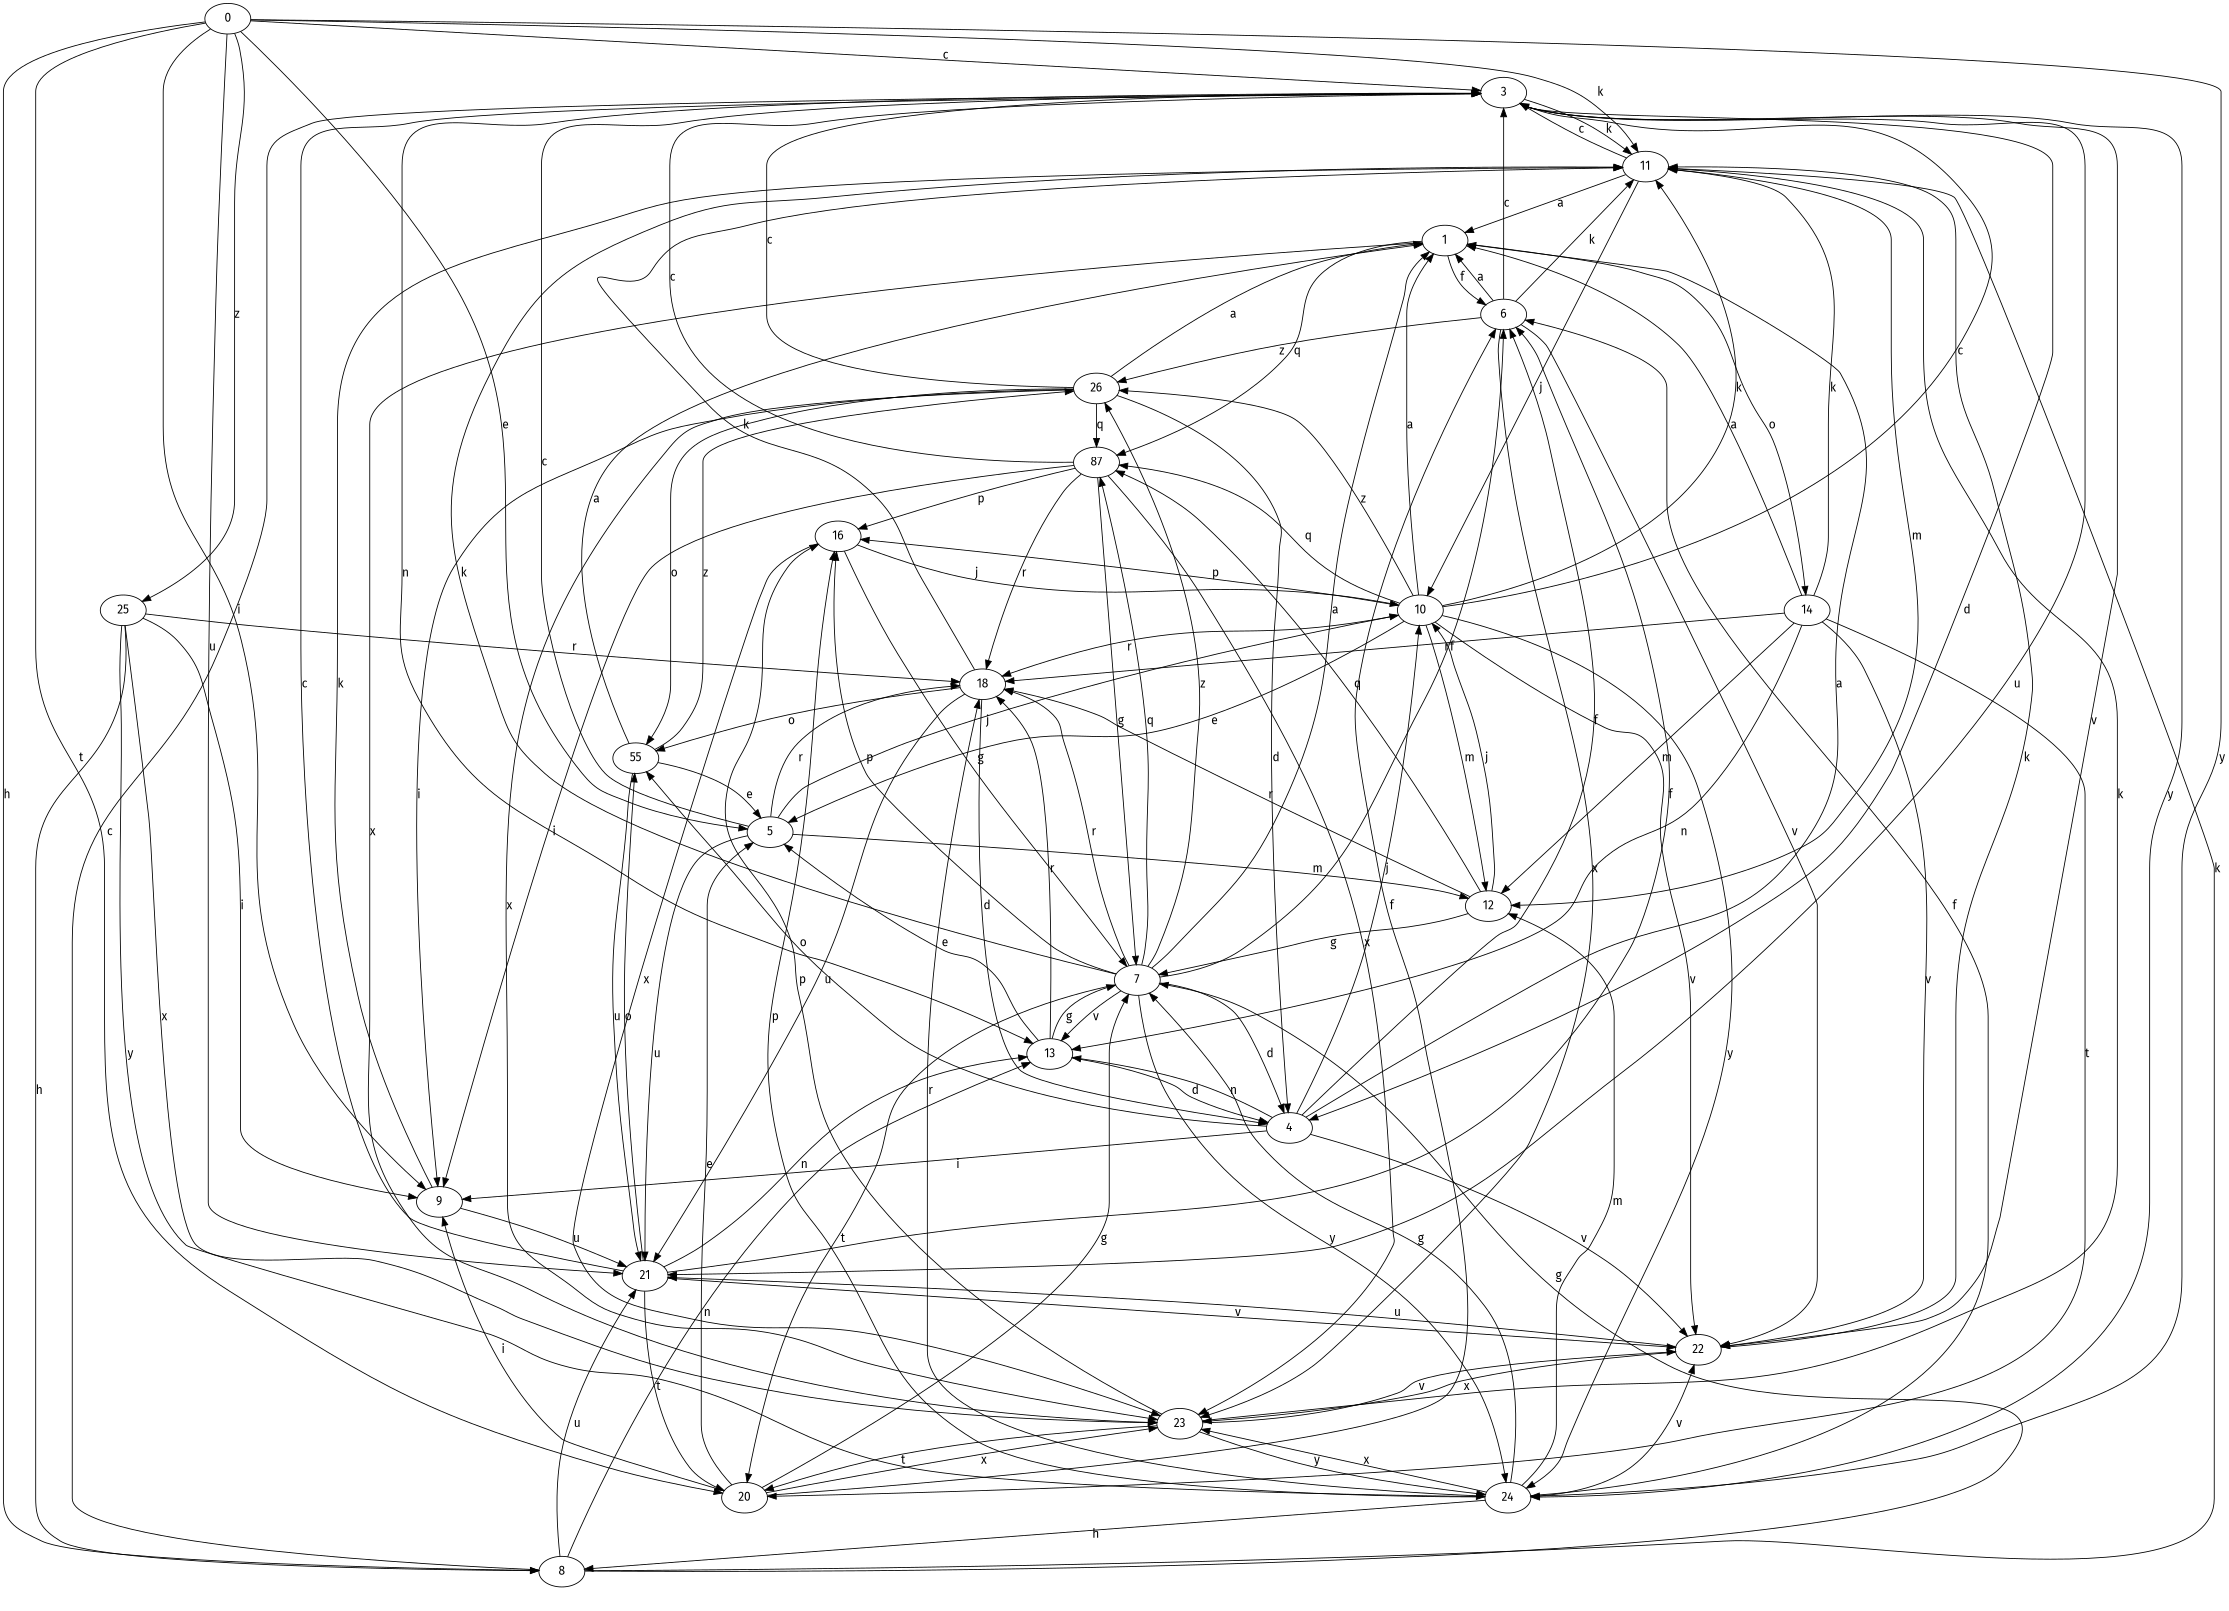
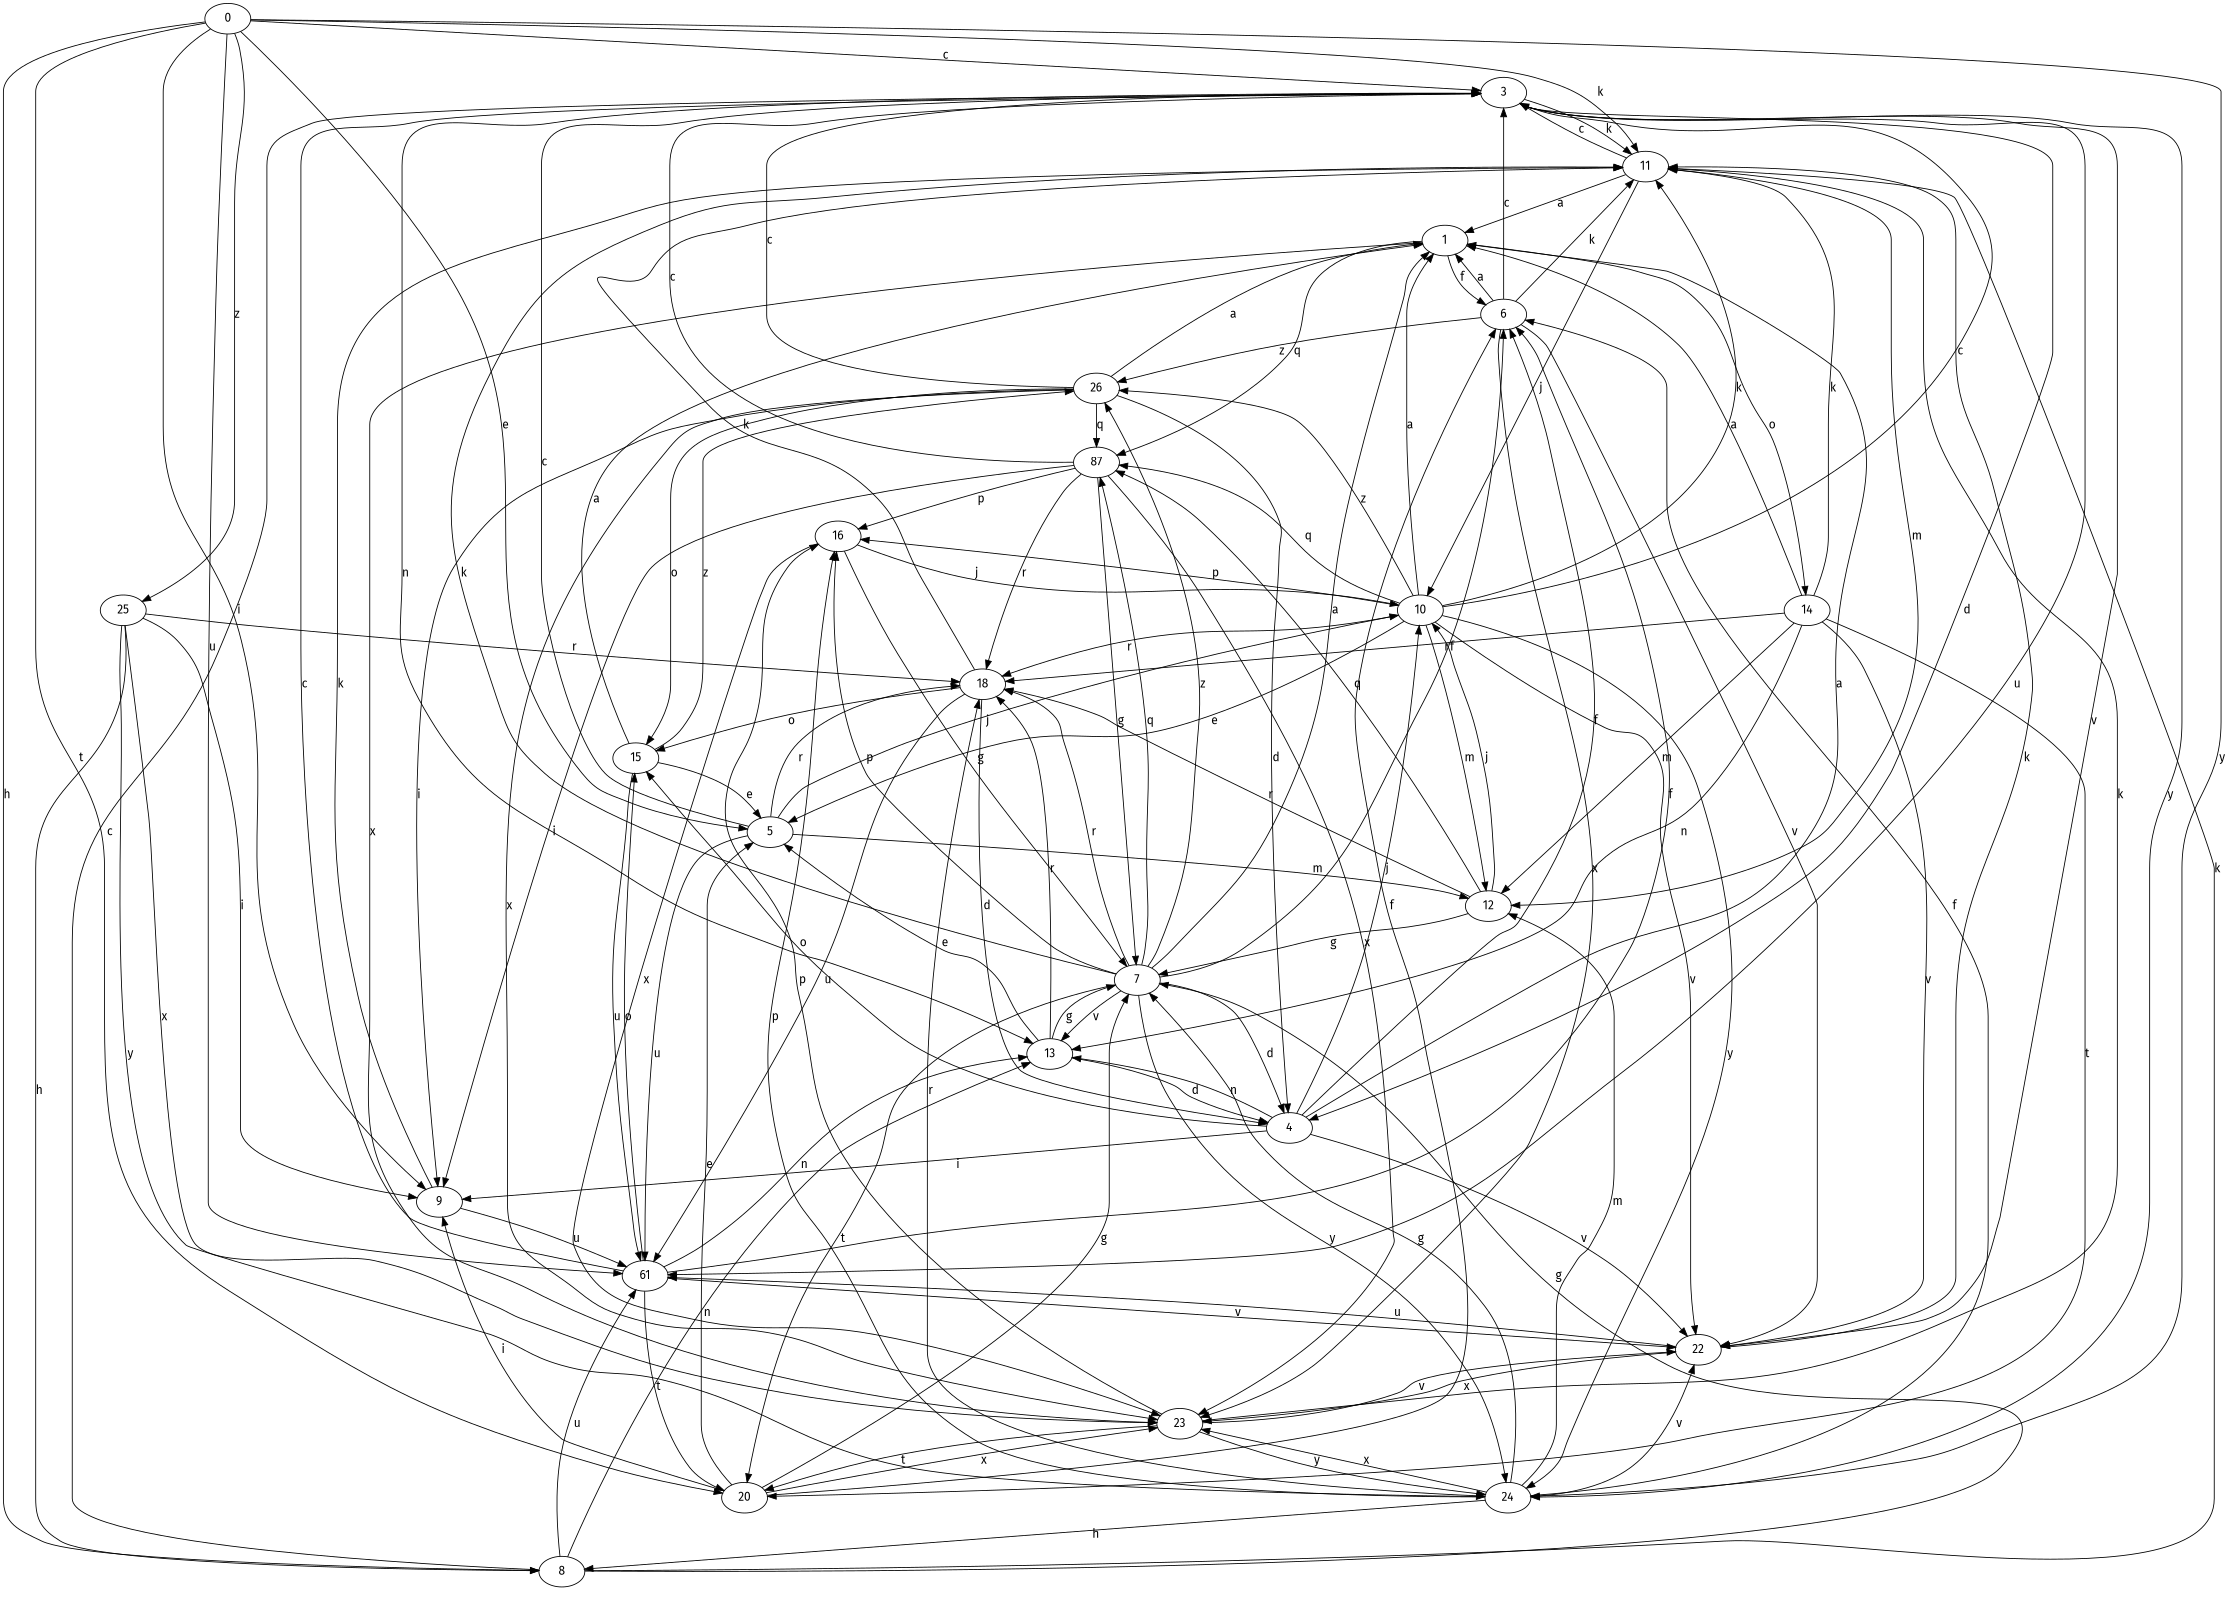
  strict digraph {
    fontname="Fira Sans"
    node [fontname="Fira Sans"]
    edge [fontname="Fira Sans"]
    0
    3
    5
    8
    9
    11
    20
-   21
+   21 [label=61]
    24
    25
    4
    13
    22
    10
    12
    18
    7
    1
    6
    23
-   15 [label=55]
+   15
    16
    14
    n24 [label=87]
    26
    0 -> 3 [label=c]
    0 -> 5 [label=e]
    0 -> 8 [label=h]
    0 -> 9 [label=i]
    0 -> 11 [label=k]
    0 -> 20 [label=t]
    0 -> 21 [label=u]
    0 -> 24 [label=y]
    0 -> 25 [label=z]
    3 -> 11 [label=k]
    3 -> 21 [label=u]
    3 -> 24 [label=y]
    3 -> 4 [label=d]
    3 -> 13 [label=n]
    3 -> 22 [label=v]
    5 -> 3 [label=c]
    5 -> 21 [label=u]
    5 -> 10 [label=j]
    5 -> 12 [label=m]
    5 -> 18 [label=r]
    8 -> 3 [label=c]
    8 -> 11 [label=k]
    8 -> 21 [label=u]
    8 -> 13 [label=n]
    8 -> 7 [label=g]
    9 -> 11 [label=k]
    9 -> 21 [label=u]
    11 -> 3 [label=c]
    11 -> 10 [label=j]
    11 -> 12 [label=m]
    11 -> 1 [label=a]
    20 -> 5 [label=e]
    20 -> 9 [label=i]
    20 -> 7 [label=g]
    20 -> 6 [label=f]
    20 -> 23 [label=x]
    21 -> 3 [label=c]
    21 -> 20 [label=t]
    21 -> 13 [label=n]
    21 -> 22 [label=v]
    21 -> 6 [label=f]
    21 -> 15 [label=o]
    24 -> 8 [label=h]
    24 -> 22 [label=v]
    24 -> 12 [label=m]
    24 -> 18 [label=r]
    24 -> 7 [label=g]
    24 -> 6 [label=f]
    24 -> 23 [label=x]
    24 -> 16 [label=p]
    25 -> 8 [label=h]
    25 -> 9 [label=i]
    25 -> 24 [label=y]
    25 -> 18 [label=r]
    25 -> 23 [label=x]
    4 -> 9 [label=i]
    4 -> 13 [label=n]
    4 -> 22 [label=v]
    4 -> 10 [label=j]
    4 -> 1 [label=a]
    4 -> 6 [label=f]
    4 -> 15 [label=o]
    13 -> 5 [label=e]
    13 -> 4 [label=d]
    13 -> 18 [label=r]
    13 -> 7 [label=g]
    22 -> 11 [label=k]
    22 -> 21 [label=u]
    22 -> 23 [label=x]
    10 -> 3 [label=c]
    10 -> 5 [label=e]
    10 -> 11 [label=k]
    10 -> 24 [label=y]
    10 -> 22 [label=v]
    10 -> 12 [label=m]
    10 -> 18 [label=r]
    10 -> 1 [label=a]
    10 -> 16 [label=p]
    10 -> n24 [label=q]
    10 -> 26 [label=z]
    12 -> 10 [label=j]
    12 -> 18 [label=r]
    12 -> 7 [label=g]
    12 -> n24 [label=q]
    18 -> 11 [label=k]
    18 -> 21 [label=u]
    18 -> 4 [label=d]
    18 -> 15 [label=o]
    7 -> 11 [label=k]
    7 -> 20 [label=t]
    7 -> 24 [label=y]
    7 -> 4 [label=d]
    7 -> 13 [label=v]
    7 -> 18 [label=r]
    7 -> 1 [label=a]
    7 -> 6 [label=f]
    7 -> 16 [label=p]
    7 -> n24 [label=q]
    7 -> 26 [label=z]
    1 -> 6 [label=f]
    1 -> 23 [label=x]
    1 -> 14 [label=o]
    1 -> n24 [label=q]
    6 -> 3 [label=c]
    6 -> 11 [label=k]
    6 -> 22 [label=v]
    6 -> 1 [label=a]
    6 -> 23 [label=x]
    6 -> 26 [label=z]
    23 -> 11 [label=k]
    23 -> 20 [label=t]
    23 -> 24 [label=y]
    23 -> 22 [label=v]
    23 -> 16 [label=p]
    15 -> 5 [label=e]
    15 -> 21 [label=u]
    15 -> 1 [label=a]
    15 -> 26 [label=z]
    16 -> 10 [label=j]
    16 -> 7 [label=g]
    16 -> 23 [label=x]
    14 -> 11 [label=k]
    14 -> 20 [label=t]
    14 -> 13 [label=n]
    14 -> 22 [label=v]
    14 -> 12 [label=m]
    14 -> 18 [label=r]
    14 -> 1 [label=a]
    n24 -> 3 [label=c]
    n24 -> 9 [label=i]
    n24 -> 18 [label=r]
    n24 -> 7 [label=g]
    n24 -> 23 [label=x]
    n24 -> 16 [label=p]
    26 -> 3 [label=c]
    26 -> 9 [label=i]
    26 -> 4 [label=d]
    26 -> 1 [label=a]
    26 -> 23 [label=x]
    26 -> 15 [label=o]
    26 -> n24 [label=q]
  }
